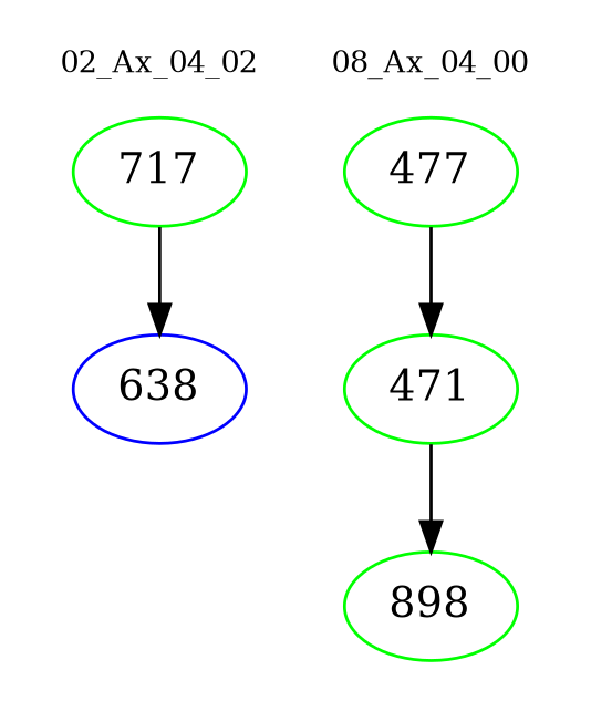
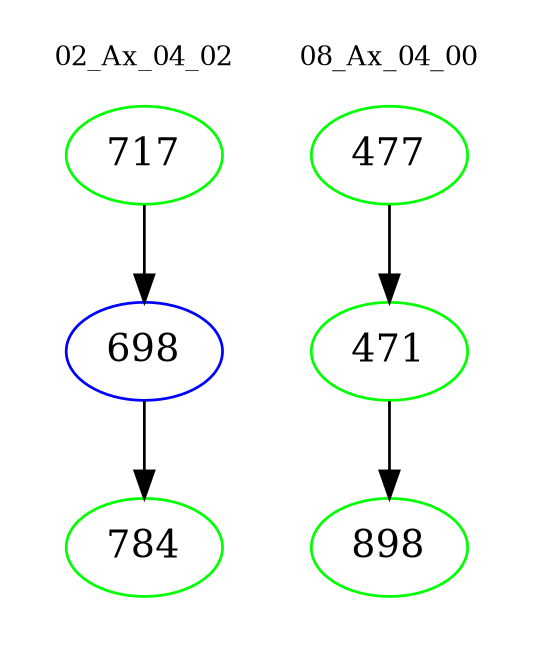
  digraph {
    node [color=green]
    edge [color=black]
    n1 [label=717]
-   n2 [color=blue label=638]
+   n2 [color=blue label=698]
+   n3 [label=784]
    n4 [label=477]
    n5 [label=471]
    n6 [label=898]
    subgraph cluster_1 {
      color=white
      fontsize=10
      label="02_Ax_04_02"
      n1
      n2
+     n3
    }
    subgraph cluster_2 {
      color=white
      fontsize=10
      label="08_Ax_04_00"
      n4
      n5
      n6
    }
    n1 -> n2
+   n2 -> n3
    n4 -> n5
    n5 -> n6
  }
